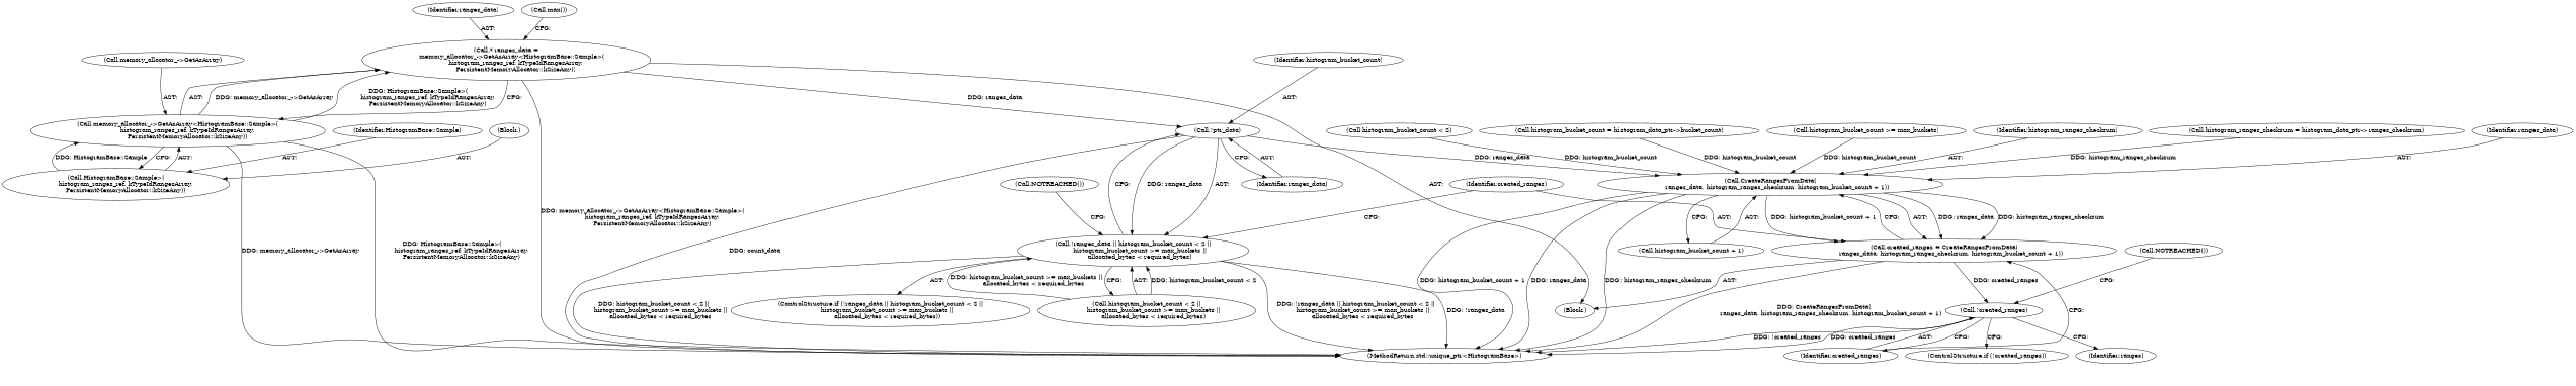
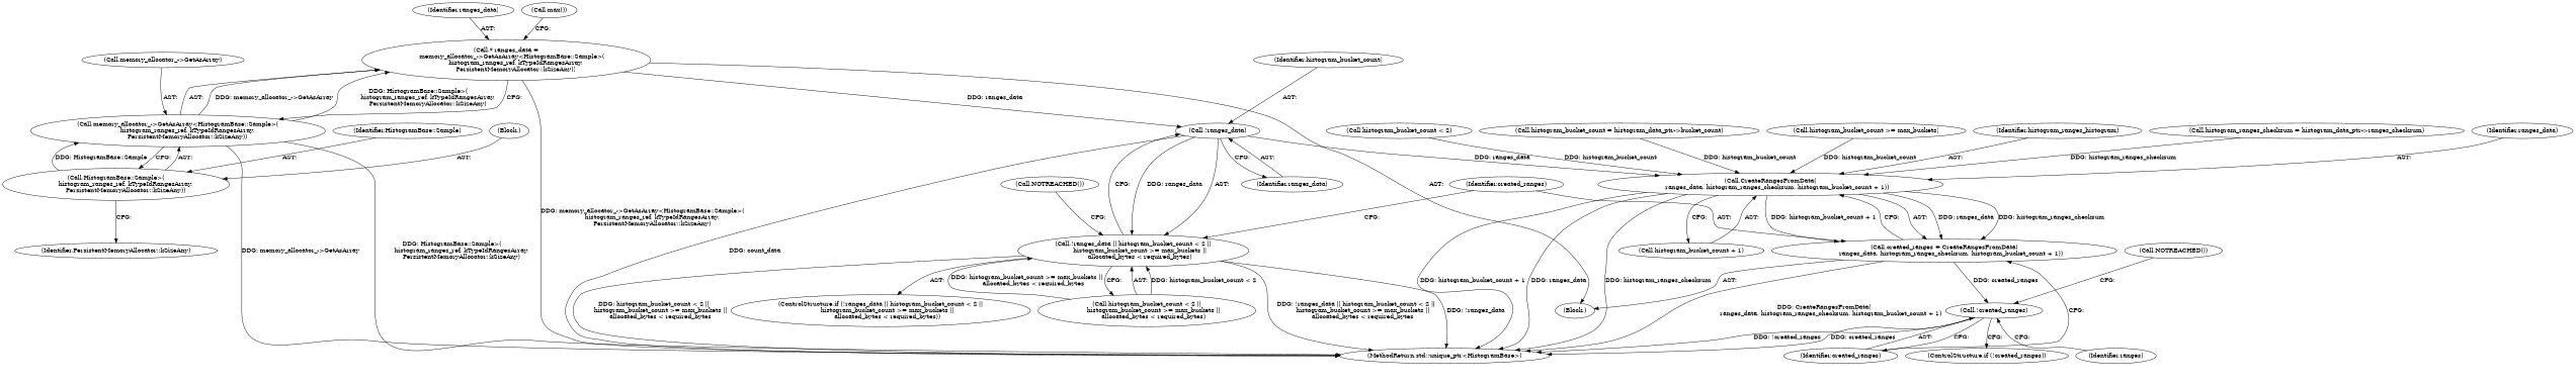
  digraph {
    n1 [label="(Call,* ranges_data =\n      memory_allocator_->GetAsArray<HistogramBase::Sample>(\n          histogram_ranges_ref, kTypeIdRangesArray,\n          PersistentMemoryAllocator::kSizeAny))"]
    n2 [label="(Call,memory_allocator_->GetAsArray<HistogramBase::Sample>(\n          histogram_ranges_ref, kTypeIdRangesArray,\n          PersistentMemoryAllocator::kSizeAny))"]
-   n3 [label="(Call,!ptr_data)"]
+   n3 [label="(Call,!ranges_data)"]
    n4 [label="(MethodReturn,std::unique_ptr<HistogramBase>)"]
    n5 [label="(Block,)"]
    n6 [label="(Call,HistogramBase::Sample>(\n          histogram_ranges_ref, kTypeIdRangesArray,\n          PersistentMemoryAllocator::kSizeAny))"]
    n7 [label="(Call,!ranges_data || histogram_bucket_count < 2 ||\n       histogram_bucket_count >= max_buckets ||\n       allocated_bytes < required_bytes)"]
    n8 [label="(Call,CreateRangesFromData(\n       ranges_data, histogram_ranges_checksum, histogram_bucket_count + 1))"]
    n9 [label="(Identifier,ranges_data)"]
+   n10 [label="(Identifier,PersistentMemoryAllocator::kSizeAny)"]
    n11 [label="(Call,histogram_bucket_count < 2 ||\n       histogram_bucket_count >= max_buckets ||\n       allocated_bytes < required_bytes)"]
    n12 [label="(ControlStructure,if (!ranges_data || histogram_bucket_count < 2 ||\n       histogram_bucket_count >= max_buckets ||\n       allocated_bytes < required_bytes))"]
    n13 [label="(Call,created_ranges = CreateRangesFromData(\n       ranges_data, histogram_ranges_checksum, histogram_bucket_count + 1))"]
    n14 [label="(Call,histogram_bucket_count + 1)"]
    n15 [label="(Call,!created_ranges)"]
    n16 [label="(Identifier,created_ranges)"]
    n17 [label="(ControlStructure,if (!created_ranges))"]
    n18 [label="(Call,memory_allocator_->GetAsArray)"]
    n19 [label="(Call,histogram_bucket_count < 2)"]
    n20 [label="(Identifier,ranges_data)"]
    n21 [label="(Call,NOTREACHED())"]
    n22 [label="(Call,histogram_bucket_count = histogram_data_ptr->bucket_count)"]
    n23 [label="(Identifier,histogram_bucket_count)"]
    n24 [label="(Call,histogram_bucket_count >= max_buckets)"]
    n25 [label="(Call,NOTREACHED())"]
    n26 [label="(Identifier,created_ranges)"]
-   n27 [label="(Identifier,histogram_ranges_checksum)"]
+   n27 [label="(Identifier,histogram_ranges_histogram)"]
    n28 [label="(Identifier,ranges)"]
    n29 [label="(Call,histogram_ranges_checksum = histogram_data_ptr->ranges_checksum)"]
    n30 [label="(Identifier,HistogramBase::Sample)"]
    n31 [label="(Call,max())"]
    n32 [label="(Block,)"]
    n33 [label="(Identifier,ranges_data)"]
    n1 -> n2 [label="CFG: "]
    n1 -> n3 [label="DDG: ranges_data"]
    n1 -> n4 [label="DDG: memory_allocator_->GetAsArray<HistogramBase::Sample>(\n          histogram_ranges_ref, kTypeIdRangesArray,\n          PersistentMemoryAllocator::kSizeAny)"]
    n1 -> n5 [label="AST: "]
    n2 -> n1 [label="AST: "]
    n2 -> n1 [label="DDG: memory_allocator_->GetAsArray"]
    n2 -> n1 [label="DDG: HistogramBase::Sample>(\n          histogram_ranges_ref, kTypeIdRangesArray,\n          PersistentMemoryAllocator::kSizeAny)"]
    n2 -> n4 [label="DDG: memory_allocator_->GetAsArray"]
    n2 -> n4 [label="DDG: HistogramBase::Sample>(\n          histogram_ranges_ref, kTypeIdRangesArray,\n          PersistentMemoryAllocator::kSizeAny)"]
    n2 -> n6 [label="CFG: "]
    n3 -> n4 [label="DDG: count_data"]
    n3 -> n7 [label="AST: "]
    n3 -> n7 [label="DDG: ranges_data"]
    n3 -> n8 [label="DDG: ranges_data"]
    n3 -> n9 [label="CFG: "]
    n6 -> n2 [label="AST: "]
    n6 -> n2 [label="DDG: HistogramBase::Sample"]
+   n6 -> n10 [label="CFG: "]
    n7 -> n3 [label="CFG: "]
    n7 -> n4 [label="DDG: !ranges_data || histogram_bucket_count < 2 ||\n       histogram_bucket_count >= max_buckets ||\n       allocated_bytes < required_bytes"]
    n7 -> n4 [label="DDG: !ranges_data"]
    n7 -> n4 [label="DDG: histogram_bucket_count < 2 ||\n       histogram_bucket_count >= max_buckets ||\n       allocated_bytes < required_bytes"]
    n7 -> n11 [label="CFG: "]
    n7 -> n12 [label="AST: "]
    n8 -> n4 [label="DDG: ranges_data"]
    n8 -> n4 [label="DDG: histogram_ranges_checksum"]
    n8 -> n4 [label="DDG: histogram_bucket_count + 1"]
    n8 -> n13 [label="AST: "]
    n8 -> n13 [label="DDG: ranges_data"]
    n8 -> n13 [label="DDG: histogram_ranges_checksum"]
    n8 -> n13 [label="DDG: histogram_bucket_count + 1"]
    n8 -> n14 [label="CFG: "]
    n9 -> n3 [label="AST: "]
    n11 -> n7 [label="AST: "]
    n11 -> n7 [label="DDG: histogram_bucket_count < 2"]
    n11 -> n7 [label="DDG: histogram_bucket_count >= max_buckets ||\n       allocated_bytes < required_bytes"]
    n13 -> n4 [label="DDG: CreateRangesFromData(\n       ranges_data, histogram_ranges_checksum, histogram_bucket_count + 1)"]
    n13 -> n5 [label="AST: "]
    n13 -> n8 [label="CFG: "]
    n13 -> n15 [label="DDG: created_ranges"]
    n14 -> n8 [label="AST: "]
    n15 -> n4 [label="DDG: !created_ranges"]
    n15 -> n4 [label="DDG: created_ranges"]
    n15 -> n16 [label="CFG: "]
    n15 -> n17 [label="CFG: "]
    n16 -> n13 [label="CFG: "]
    n16 -> n15 [label="AST: "]
    n18 -> n2 [label="AST: "]
    n19 -> n8 [label="DDG: histogram_bucket_count"]
    n20 -> n1 [label="AST: "]
    n21 -> n7 [label="CFG: "]
    n22 -> n8 [label="DDG: histogram_bucket_count"]
    n23 -> n3 [label="AST: "]
    n24 -> n8 [label="DDG: histogram_bucket_count"]
    n25 -> n15 [label="CFG: "]
    n26 -> n7 [label="CFG: "]
    n26 -> n13 [label="AST: "]
    n27 -> n8 [label="AST: "]
-   n15 -> n28 [label="CFG: "]
+   n28 -> n15 [label="CFG: "]
    n29 -> n8 [label="DDG: histogram_ranges_checksum"]
    n30 -> n6 [label="AST: "]
    n31 -> n1 [label="CFG: "]
    n32 -> n6 [label="AST: "]
    n33 -> n8 [label="AST: "]
  }
